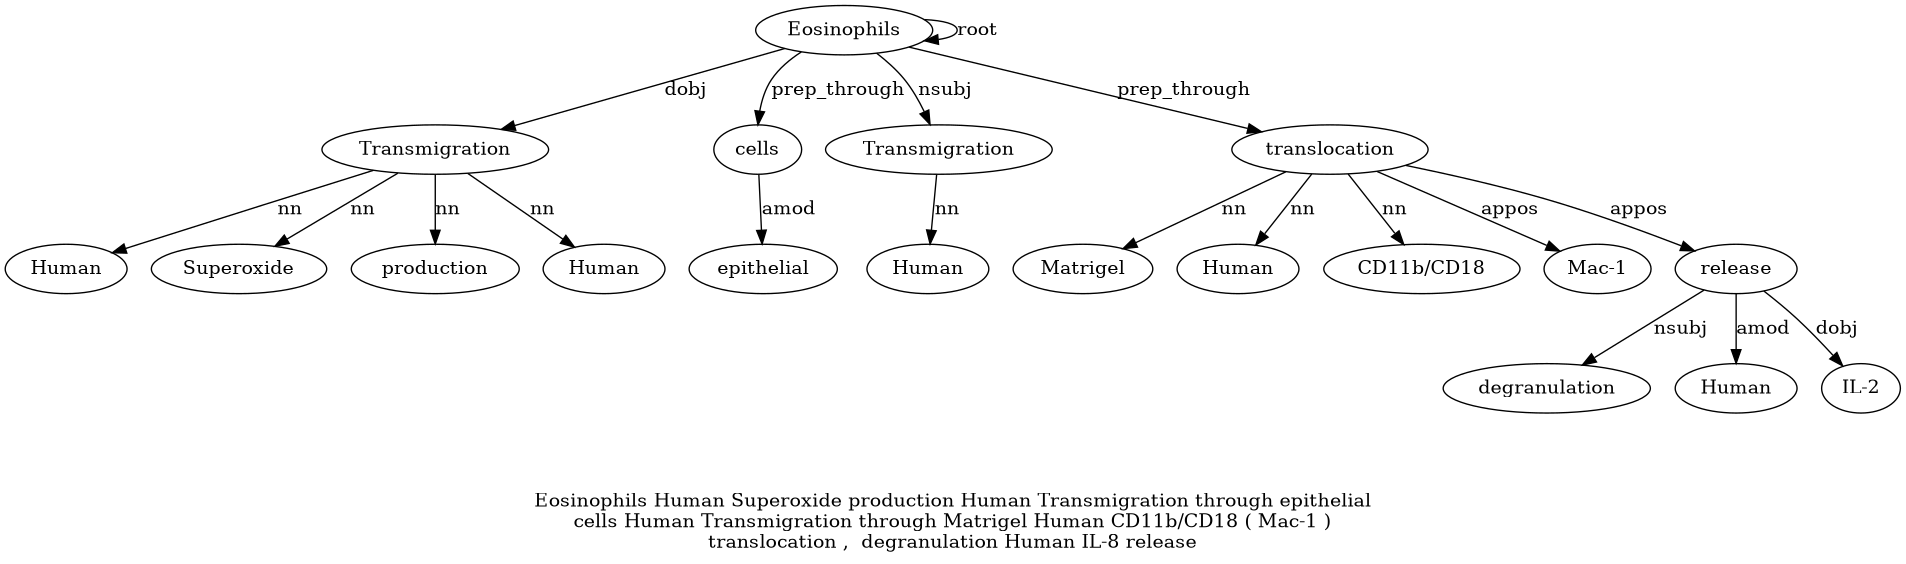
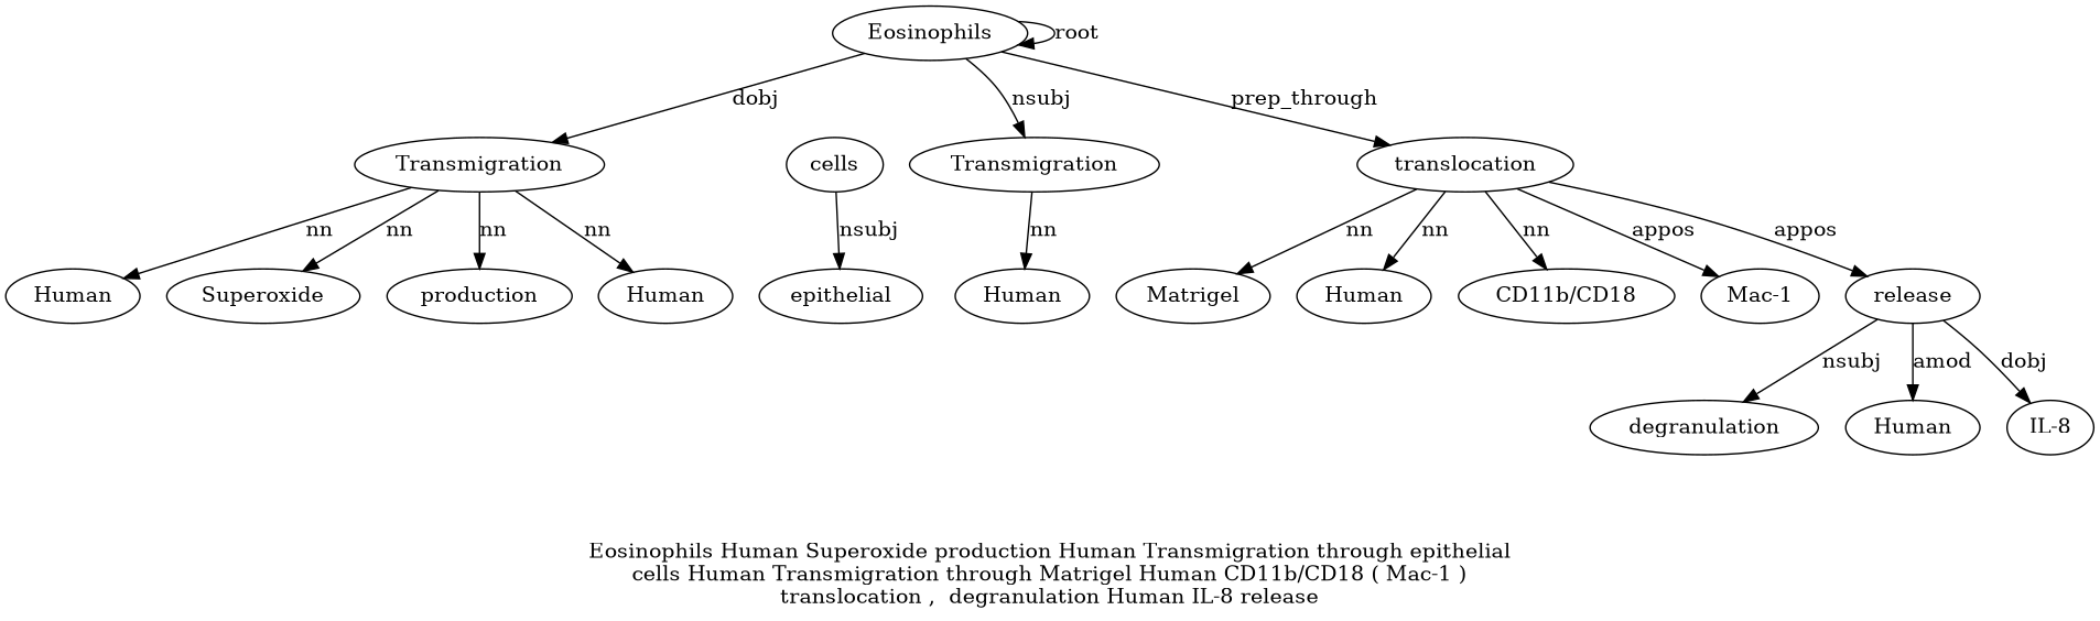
  digraph {
    label="Eosinophils Human Superoxide production Human Transmigration through epithelial\ncells Human Transmigration through Matrigel Human CD11b/CD18 ( Mac-1 )\ntranslocation ,  degranulation Human IL-8 release"
    node [fillcolor=white style=filled]
    n1 [label=Eosinophils]
    n2 [label=Transmigration]
    n3 [label=cells]
    n4 [label=Transmigration]
    n5 [label=translocation]
    n6 [label=Human]
    n7 [label=Superoxide]
    n8 [label=production]
    n9 [label=Human]
    n10 [label=epithelial]
    n11 [label=Human]
    n12 [label=Matrigel]
    n13 [label=Human]
    n14 [label="CD11b/CD18"]
    n15 [label="Mac-1"]
    n16 [label=release]
    n17 [label=degranulation]
    n18 [label=Human]
-   n19 [label="IL-2"]
+   n19 [label="IL-8"]
    n1 -> n1 [label=root]
    n1 -> n2 [label=dobj]
-   n1 -> n3 [label=prep_through]
    n1 -> n4 [label=nsubj]
    n1 -> n5 [label=prep_through]
    n2 -> n6 [label=nn]
    n2 -> n7 [label=nn]
    n2 -> n8 [label=nn]
    n2 -> n9 [label=nn]
-   n3 -> n10 [label=amod]
+   n3 -> n10 [label=nsubj]
    n4 -> n11 [label=nn]
    n5 -> n12 [label=nn]
    n5 -> n13 [label=nn]
    n5 -> n14 [label=nn]
    n5 -> n15 [label=appos]
    n5 -> n16 [label=appos]
    n16 -> n17 [label=nsubj]
    n16 -> n18 [label=amod]
    n16 -> n19 [label=dobj]
  }
